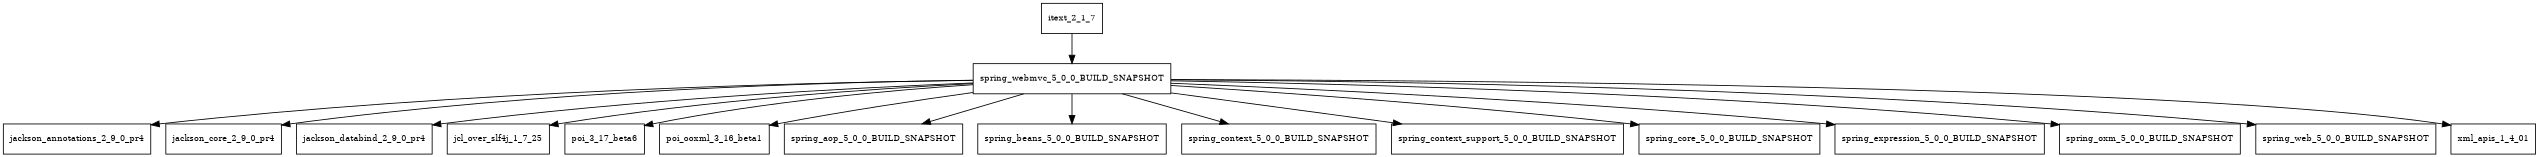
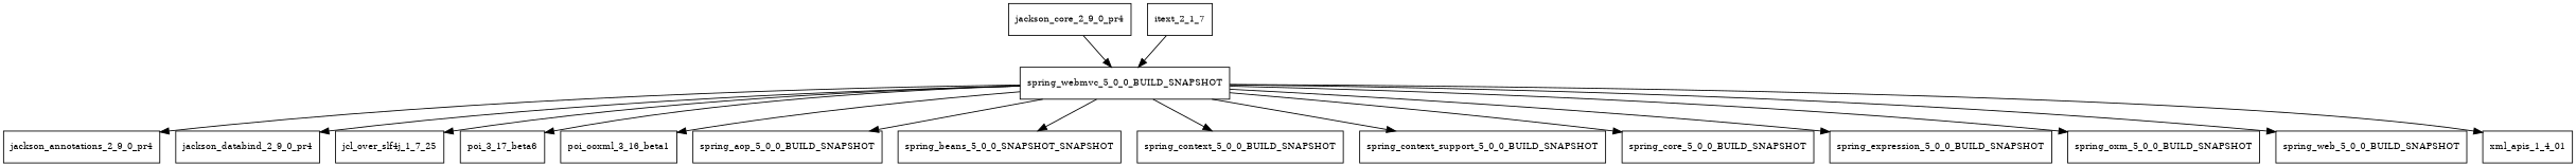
  digraph {
    node [fontsize=10.0 shape=box]
    spring_webmvc_5_0_0_BUILD_SNAPSHOT
    jackson_annotations_2_9_0_pr4
    jackson_core_2_9_0_pr4
    jackson_databind_2_9_0_pr4
    jcl_over_slf4j_1_7_25
    n6 [label=poi_3_17_beta6]
    n7 [label=poi_ooxml_3_16_beta1]
    spring_aop_5_0_0_BUILD_SNAPSHOT
-   spring_beans_5_0_0_BUILD_SNAPSHOT
+   spring_beans_5_0_0_BUILD_SNAPSHOT [label=spring_beans_5_0_0_SNAPSHOT_SNAPSHOT]
    spring_context_5_0_0_BUILD_SNAPSHOT
    spring_context_support_5_0_0_BUILD_SNAPSHOT
    spring_core_5_0_0_BUILD_SNAPSHOT
    spring_expression_5_0_0_BUILD_SNAPSHOT
    spring_oxm_5_0_0_BUILD_SNAPSHOT
    spring_web_5_0_0_BUILD_SNAPSHOT
    xml_apis_1_4_01
    itext_2_1_7
    spring_webmvc_5_0_0_BUILD_SNAPSHOT -> jackson_annotations_2_9_0_pr4
-   spring_webmvc_5_0_0_BUILD_SNAPSHOT -> jackson_core_2_9_0_pr4
+   jackson_core_2_9_0_pr4 -> spring_webmvc_5_0_0_BUILD_SNAPSHOT
    spring_webmvc_5_0_0_BUILD_SNAPSHOT -> jackson_databind_2_9_0_pr4
    spring_webmvc_5_0_0_BUILD_SNAPSHOT -> jcl_over_slf4j_1_7_25
    spring_webmvc_5_0_0_BUILD_SNAPSHOT -> n6
    spring_webmvc_5_0_0_BUILD_SNAPSHOT -> n7
    spring_webmvc_5_0_0_BUILD_SNAPSHOT -> spring_aop_5_0_0_BUILD_SNAPSHOT
    spring_webmvc_5_0_0_BUILD_SNAPSHOT -> spring_beans_5_0_0_BUILD_SNAPSHOT
    spring_webmvc_5_0_0_BUILD_SNAPSHOT -> spring_context_5_0_0_BUILD_SNAPSHOT
    spring_webmvc_5_0_0_BUILD_SNAPSHOT -> spring_context_support_5_0_0_BUILD_SNAPSHOT
    spring_webmvc_5_0_0_BUILD_SNAPSHOT -> spring_core_5_0_0_BUILD_SNAPSHOT
    spring_webmvc_5_0_0_BUILD_SNAPSHOT -> spring_expression_5_0_0_BUILD_SNAPSHOT
    spring_webmvc_5_0_0_BUILD_SNAPSHOT -> spring_oxm_5_0_0_BUILD_SNAPSHOT
    spring_webmvc_5_0_0_BUILD_SNAPSHOT -> spring_web_5_0_0_BUILD_SNAPSHOT
    spring_webmvc_5_0_0_BUILD_SNAPSHOT -> xml_apis_1_4_01
    itext_2_1_7 -> spring_webmvc_5_0_0_BUILD_SNAPSHOT
  }
